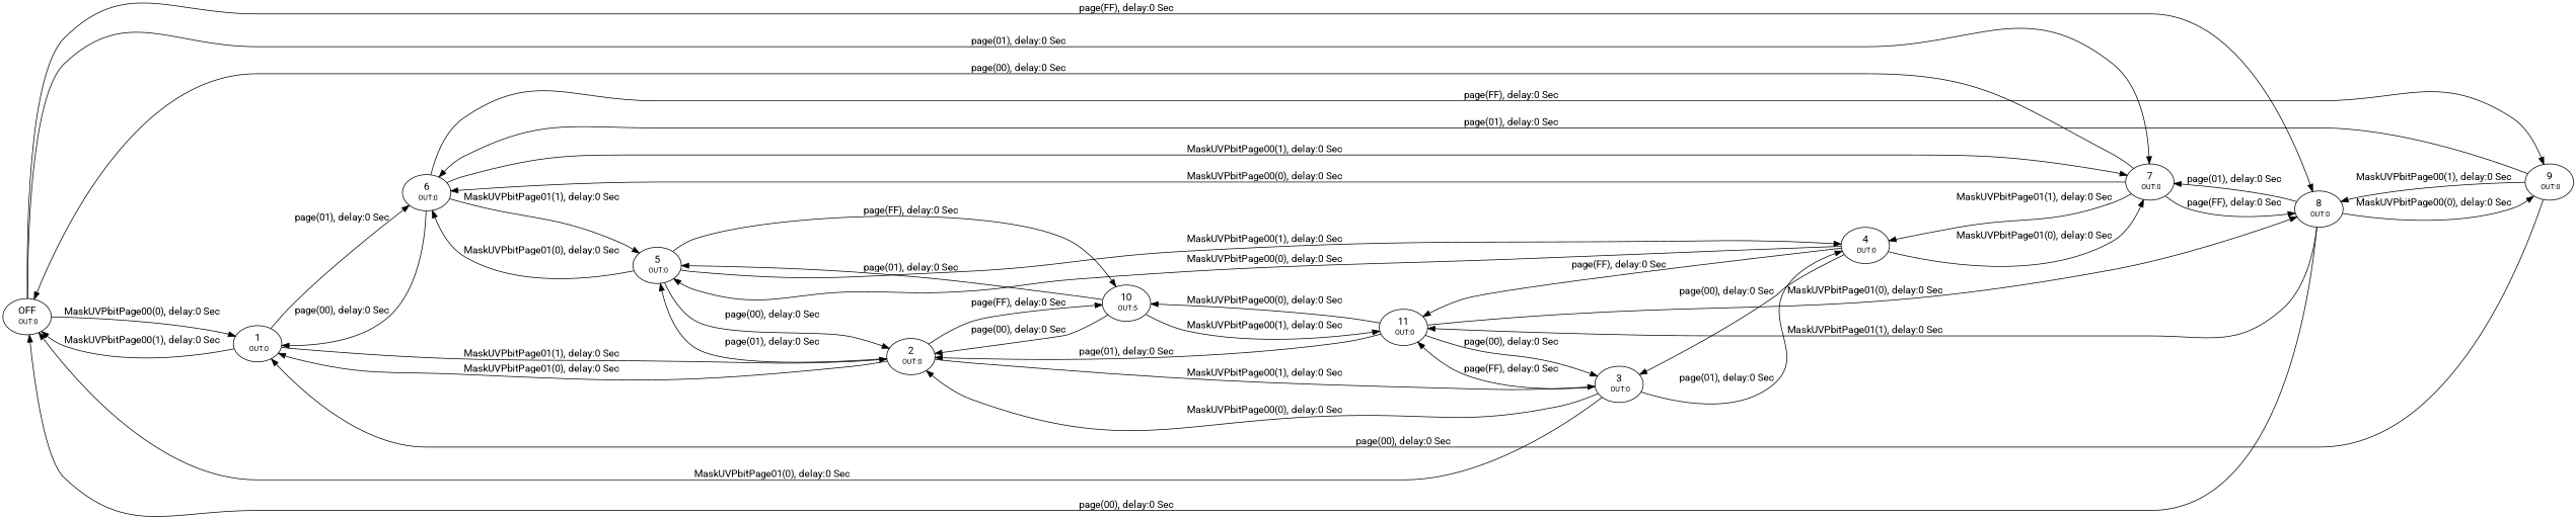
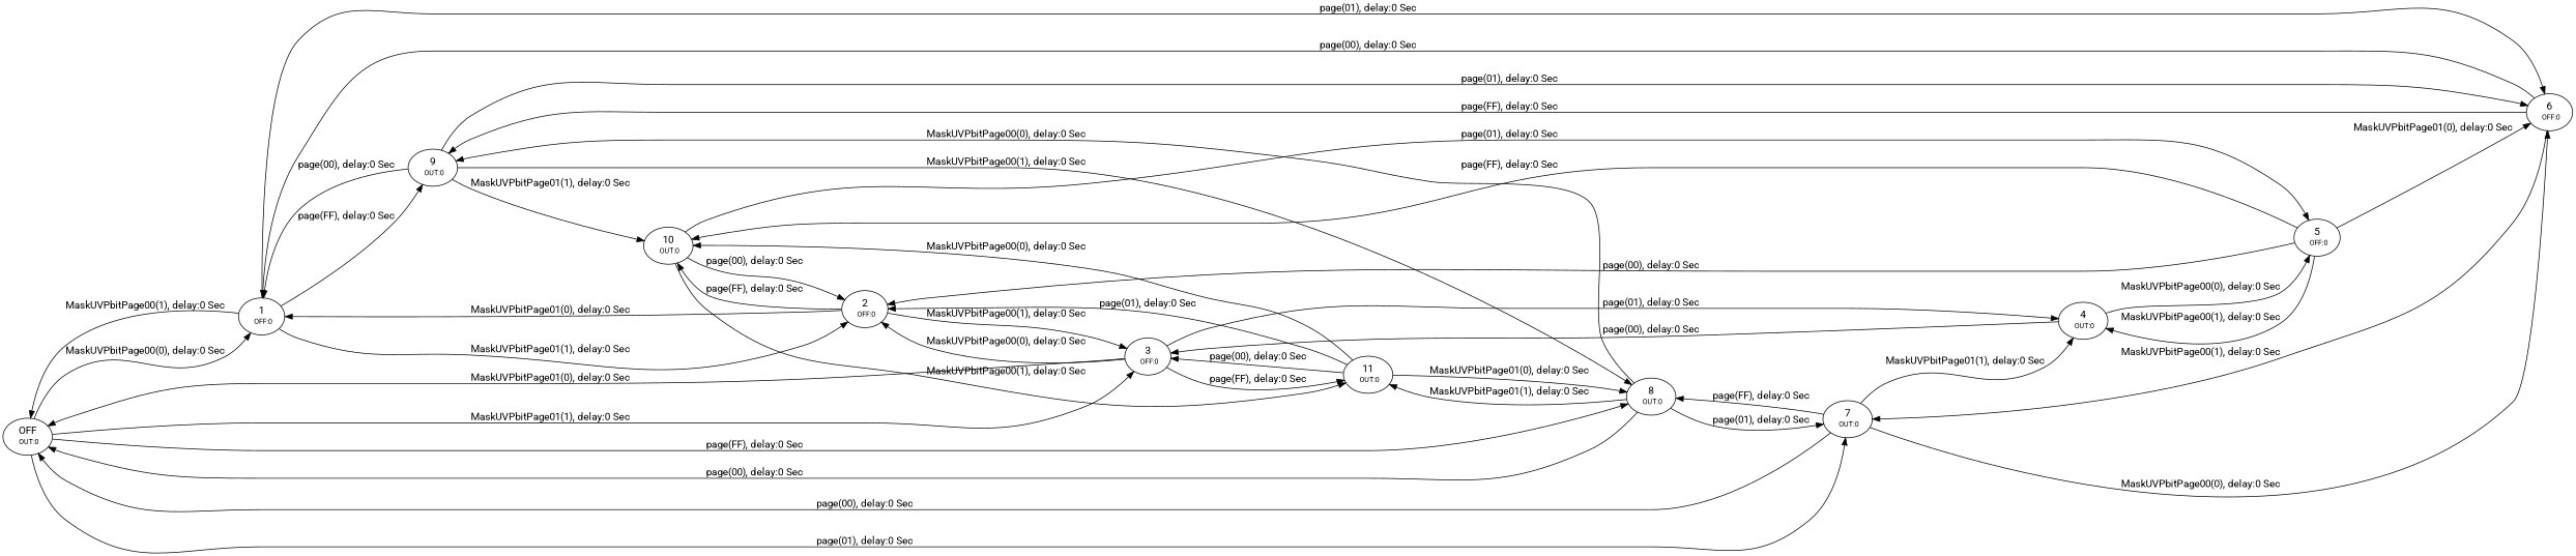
  digraph {
    fontname=Roboto
    rankdir=LR
    node [color=black fillcolor=white fontcolor=black fontname=Roboto penwidth=1 peripheries=1 shape=ellipse style=filled]
    edge [color=black fontcolor=black fontname=Roboto penwidth=1]
    n1 [label=<OFF<BR/> <FONT POINT-SIZE="10">OUT:0</FONT>>]
-   n2 [label=<1<BR/> <FONT POINT-SIZE="10">OUT:0</FONT>>]
-   n3 [label=<3<BR/> <FONT POINT-SIZE="10">OUT:0</FONT>>]
+   n2 [label=<1<BR/> <FONT POINT-SIZE="10">OFF:0</FONT>>]
+   n3 [label=<3<BR/> <FONT POINT-SIZE="10">OFF:0</FONT>>]
    n4 [label=<7<BR/> <FONT POINT-SIZE="10">OUT:0</FONT>>]
    n5 [label=<8<BR/> <FONT POINT-SIZE="10">OUT:0</FONT>>]
-   n6 [label=<2<BR/> <FONT POINT-SIZE="10">OUT:0</FONT>>]
-   n7 [label=<6<BR/> <FONT POINT-SIZE="10">OUT:0</FONT>>]
+   n6 [label=<2<BR/> <FONT POINT-SIZE="10">OFF:0</FONT>>]
+   n7 [label=<6<BR/> <FONT POINT-SIZE="10">OFF:0</FONT>>]
    n8 [label=<9<BR/> <FONT POINT-SIZE="10">OUT:0</FONT>>]
    n9 [label=<4<BR/> <FONT POINT-SIZE="10">OUT:0</FONT>>]
    n10 [label=<11<BR/> <FONT POINT-SIZE="10">OUT:0</FONT>>]
-   n11 [label=<5<BR/> <FONT POINT-SIZE="10">OUT:0</FONT>>]
-   n12 [label=<10<BR/> <FONT POINT-SIZE="10">OUT:5</FONT>>]
+   n11 [label=<5<BR/> <FONT POINT-SIZE="10">OFF:0</FONT>>]
+   n12 [label=<10<BR/> <FONT POINT-SIZE="10">OUT:0</FONT>>]
    n1 -> n2 [label=<MaskUVPbitPage00(0), delay:0 Sec>]
+   n1 -> n3 [label=<MaskUVPbitPage01(1), delay:0 Sec>]
    n1 -> n4 [label=<page(01), delay:0 Sec>]
    n1 -> n5 [label=<page(FF), delay:0 Sec>]
    n2 -> n1 [label=<MaskUVPbitPage00(1), delay:0 Sec>]
    n2 -> n6 [label=<MaskUVPbitPage01(1), delay:0 Sec>]
    n2 -> n7 [label=<page(01), delay:0 Sec>]
+   n2 -> n8 [label=<page(FF), delay:0 Sec>]
    n3 -> n1 [label=<MaskUVPbitPage01(0), delay:0 Sec>]
    n3 -> n6 [label=<MaskUVPbitPage00(0), delay:0 Sec>]
    n3 -> n9 [label=<page(01), delay:0 Sec>]
    n3 -> n10 [label=<page(FF), delay:0 Sec>]
    n4 -> n1 [label=<page(00), delay:0 Sec>]
    n4 -> n5 [label=<page(FF), delay:0 Sec>]
    n4 -> n7 [label=<MaskUVPbitPage00(0), delay:0 Sec>]
    n4 -> n9 [label=<MaskUVPbitPage01(1), delay:0 Sec>]
    n5 -> n1 [label=<page(00), delay:0 Sec>]
    n5 -> n4 [label=<page(01), delay:0 Sec>]
    n5 -> n8 [label=<MaskUVPbitPage00(0), delay:0 Sec>]
    n5 -> n10 [label=<MaskUVPbitPage01(1), delay:0 Sec>]
    n6 -> n2 [label=<MaskUVPbitPage01(0), delay:0 Sec>]
    n6 -> n3 [label=<MaskUVPbitPage00(1), delay:0 Sec>]
-   n6 -> n11 [label=<page(01), delay:0 Sec>]
    n6 -> n12 [label=<page(FF), delay:0 Sec>]
    n7 -> n2 [label=<page(00), delay:0 Sec>]
    n7 -> n4 [label=<MaskUVPbitPage00(1), delay:0 Sec>]
    n7 -> n8 [label=<page(FF), delay:0 Sec>]
-   n7 -> n11 [label=<MaskUVPbitPage01(1), delay:0 Sec>]
    n8 -> n2 [label=<page(00), delay:0 Sec>]
    n8 -> n5 [label=<MaskUVPbitPage00(1), delay:0 Sec>]
    n8 -> n7 [label=<page(01), delay:0 Sec>]
+   n8 -> n12 [label=<MaskUVPbitPage01(1), delay:0 Sec>]
    n9 -> n3 [label=<page(00), delay:0 Sec>]
-   n9 -> n4 [label=<MaskUVPbitPage01(0), delay:0 Sec>]
-   n9 -> n10 [label=<page(FF), delay:0 Sec>]
    n9 -> n11 [label=<MaskUVPbitPage00(0), delay:0 Sec>]
    n10 -> n3 [label=<page(00), delay:0 Sec>]
    n10 -> n5 [label=<MaskUVPbitPage01(0), delay:0 Sec>]
    n10 -> n6 [label=<page(01), delay:0 Sec>]
    n10 -> n12 [label=<MaskUVPbitPage00(0), delay:0 Sec>]
    n11 -> n6 [label=<page(00), delay:0 Sec>]
    n11 -> n7 [label=<MaskUVPbitPage01(0), delay:0 Sec>]
    n11 -> n9 [label=<MaskUVPbitPage00(1), delay:0 Sec>]
    n11 -> n12 [label=<page(FF), delay:0 Sec>]
    n12 -> n6 [label=<page(00), delay:0 Sec>]
    n12 -> n10 [label=<MaskUVPbitPage00(1), delay:0 Sec>]
    n12 -> n11 [label=<page(01), delay:0 Sec>]
  }
